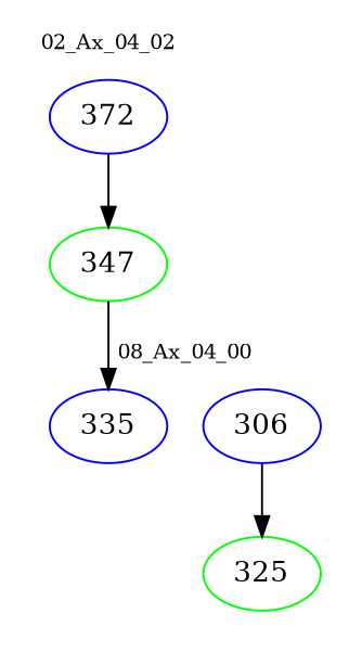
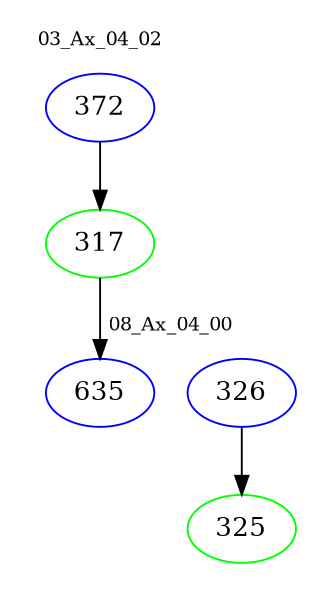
  digraph {
    node [color=blue]
    edge [color=black]
-   n1 [label=306]
+   n1 [label=326]
    n2 [color=green label=325]
-   n3 [label=335]
+   n3 [label=635]
    n4 [label=372]
-   n5 [color=green label=347]
+   n5 [color=green label=317]
    subgraph cluster_1 {
      color=white
      fontsize=10
      label="08_Ax_04_00"
      n1
      n2
      n3
    }
    subgraph cluster_2 {
      color=white
      fontsize=10
-     label="02_Ax_04_02"
+     label="03_Ax_04_02"
      n4
      n5
    }
    n1 -> n2
    n4 -> n5
    n5 -> n3
  }
